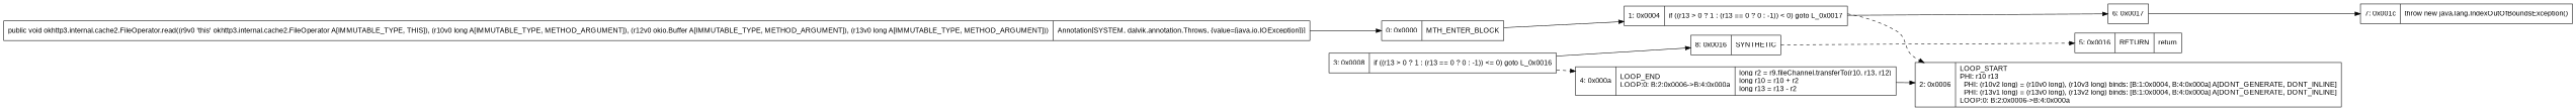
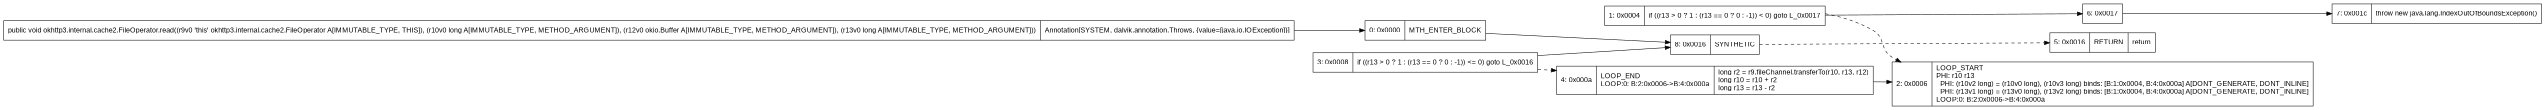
  digraph {
    fontname="Liberation Sans"
    rankdir=LR
    node [fontname="Liberation Sans" shape=record]
    edge [fontname="Liberation Sans"]
    n1 [label="{0\:\ 0x0000|MTH_ENTER_BLOCK\l}"]
    n2 [label="{1\:\ 0x0004|if ((r13 \> 0 ? 1 : (r13 == 0 ? 0 : \-1)) \< 0) goto L_0x0017\l}"]
    n3 [label="{2\:\ 0x0006|LOOP_START\lPHI: r10 r13 \l  PHI: (r10v2 long) = (r10v0 long), (r10v3 long) binds: [B:1:0x0004, B:4:0x000a] A[DONT_GENERATE, DONT_INLINE]\l  PHI: (r13v1 long) = (r13v0 long), (r13v2 long) binds: [B:1:0x0004, B:4:0x000a] A[DONT_GENERATE, DONT_INLINE]\lLOOP:0: B:2:0x0006\-\>B:4:0x000a\l}"]
    n4 [label="{6\:\ 0x0017}"]
    n5 [label="{7\:\ 0x001c|throw new java.lang.IndexOutOfBoundsException()\l}"]
    n6 [label="{3\:\ 0x0008|if ((r13 \> 0 ? 1 : (r13 == 0 ? 0 : \-1)) \<= 0) goto L_0x0016\l}"]
    n7 [label="{4\:\ 0x000a|LOOP_END\lLOOP:0: B:2:0x0006\-\>B:4:0x000a\l|long r2 = r9.fileChannel.transferTo(r10, r13, r12)\llong r10 = r10 + r2\llong r13 = r13 \- r2\l}"]
    n8 [label="{8\:\ 0x0016|SYNTHETIC\l}"]
    n9 [label="{5\:\ 0x0016|RETURN\l|return\l}"]
    n10 [label="{public void okhttp3.internal.cache2.FileOperator.read((r9v0 'this' okhttp3.internal.cache2.FileOperator A[IMMUTABLE_TYPE, THIS]), (r10v0 long A[IMMUTABLE_TYPE, METHOD_ARGUMENT]), (r12v0 okio.Buffer A[IMMUTABLE_TYPE, METHOD_ARGUMENT]), (r13v0 long A[IMMUTABLE_TYPE, METHOD_ARGUMENT]))  | Annotation[SYSTEM, dalvik.annotation.Throws, \{value=[java.io.IOException]\}]\l}"]
-   n1 -> n2
+   n1 -> n8
    n2 -> n3 [style=dashed]
    n2 -> n4
    n4 -> n5
    n6 -> n7 [style=dashed]
    n6 -> n8
    n7 -> n3
    n8 -> n9 [style=dashed]
    n10 -> n1
  }
